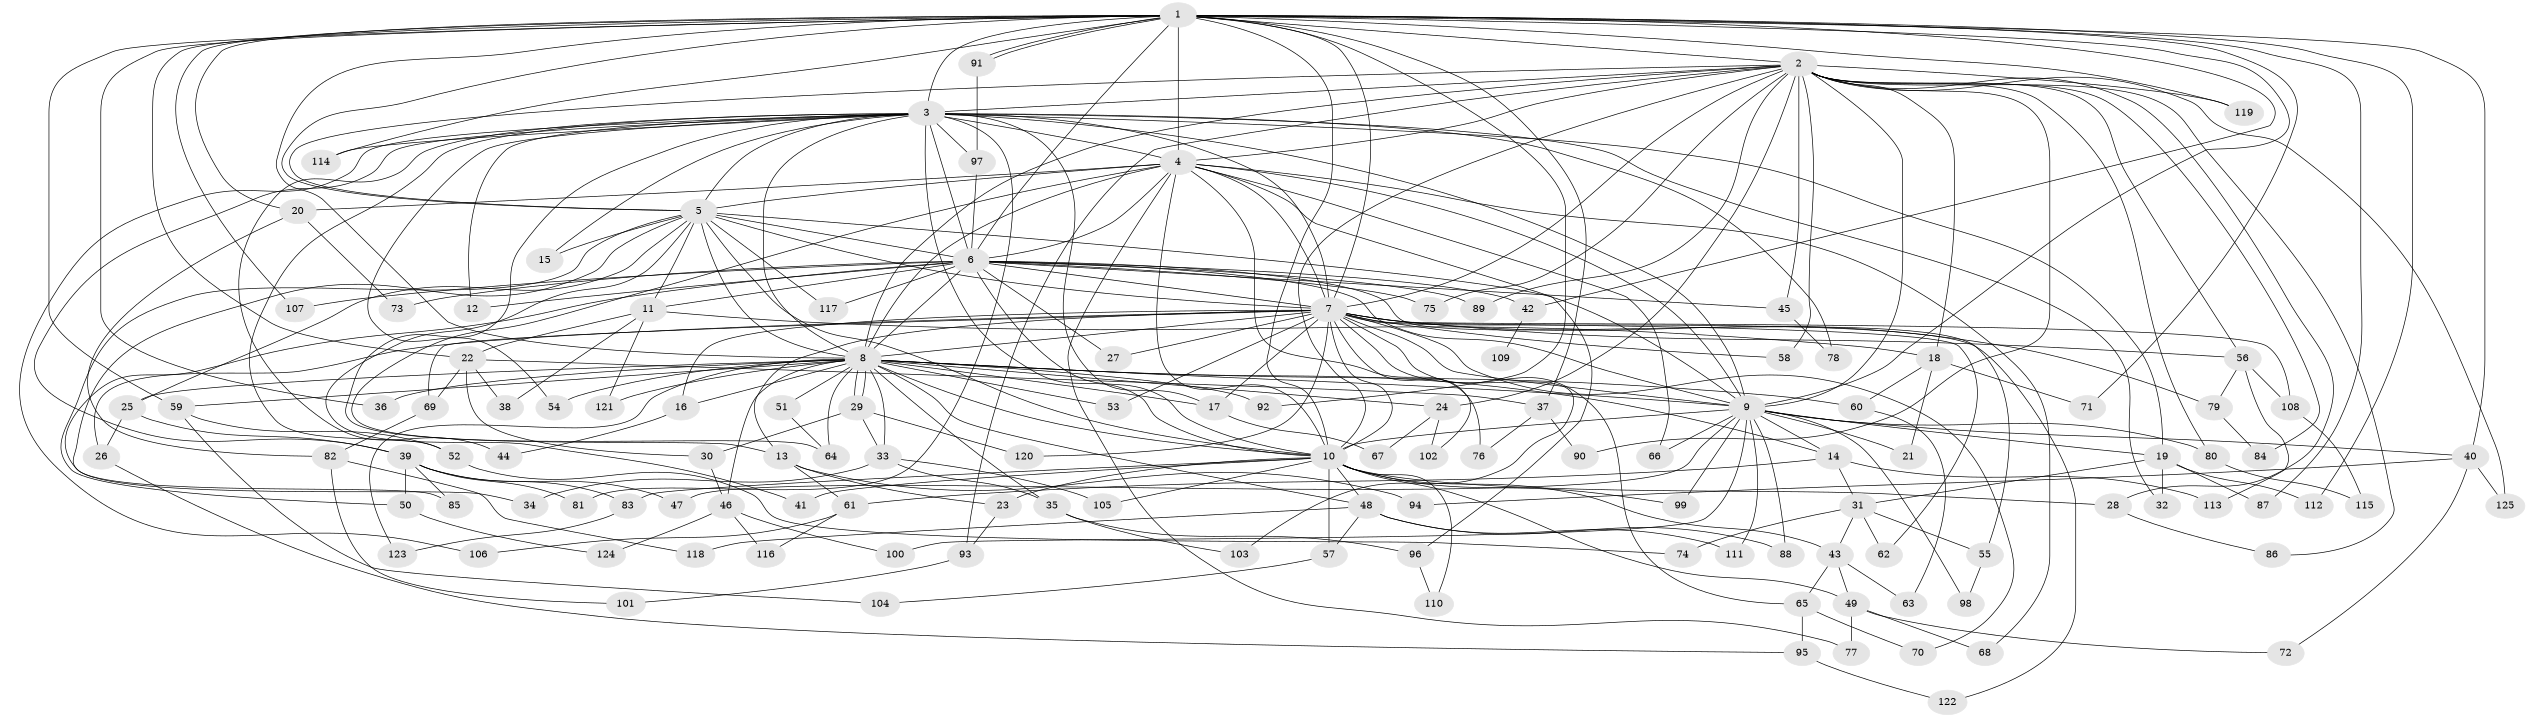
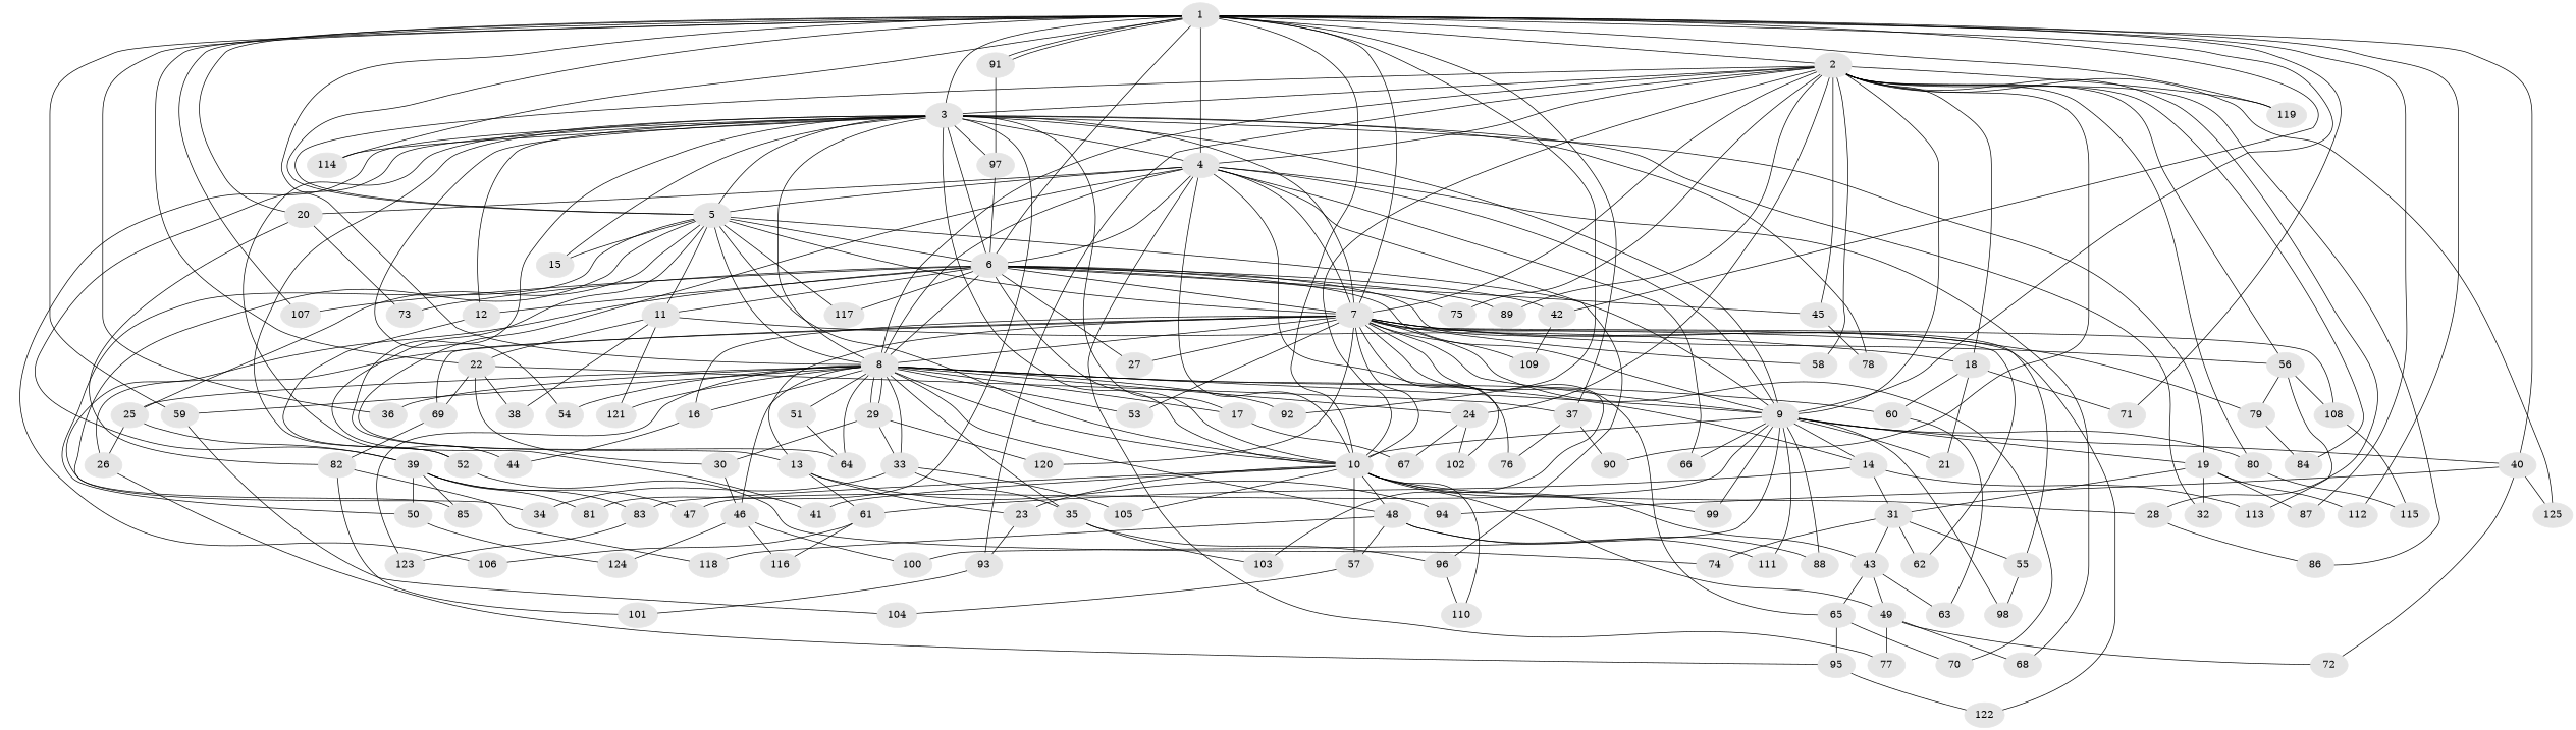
  graph {
    node [color=gray90 style=filled]
    1
    2
    3
    4
    5
    6
    7
    8
    9
    10
    20
    22
    36
    37
    40
    42
    59
    71
    87
    91
    92
    107
    112
    114
    119
    18
    24
    28
    45
    56
    58
    75
    80
    84
    86
    89
    90
    93
    125
    12
    13
    15
    17
    19
    32
    39
    44
    52
    54
    78
    81
    97
    106
    66
    68
    76
    77
    96
    64
    11
    25
    34
    41
    50
    117
    27
    55
    73
    85
    16
    26
    53
    62
    65
    69
    70
    79
    102
    103
    108
    109
    120
    122
    51
    14
    29
    33
    35
    46
    48
    60
    121
    123
    21
    47
    88
    98
    99
    100
    111
    23
    43
    49
    57
    83
    105
    110
    82
    38
    30
    94
    72
    104
    67
    113
    115
    101
    61
    31
    74
    124
    95
    116
    118
    63
    1 -- 2
    1 -- 3
    1 -- 4
    1 -- 5
    1 -- 6
    1 -- 7
    1 -- 8
    1 -- 9
    1 -- 10
    1 -- 20
    1 -- 22
    1 -- 36
    1 -- 37
    1 -- 40
    1 -- 42
    1 -- 59
    1 -- 71
    1 -- 87
    1 -- 91
    1 -- 91
    1 -- 92
    1 -- 107
    1 -- 112
    1 -- 114
    1 -- 119
    2 -- 3
    2 -- 4
    2 -- 5
    2 -- 7
    2 -- 8
    2 -- 9
    2 -- 10
    2 -- 119
    2 -- 18
    2 -- 24
    2 -- 28
    2 -- 45
    2 -- 56
    2 -- 58
    2 -- 75
    2 -- 80
    2 -- 84
    2 -- 86
    2 -- 89
    2 -- 90
    2 -- 93
    2 -- 125
    3 -- 4
    3 -- 5
    3 -- 6
    3 -- 7
    3 -- 8
    3 -- 9
    3 -- 10
    3 -- 114
    3 -- 12
    3 -- 13
    3 -- 15
    3 -- 17
    3 -- 19
    3 -- 32
    3 -- 39
    3 -- 44
    3 -- 52
    3 -- 54
    3 -- 78
    3 -- 81
    3 -- 97
    3 -- 106
    4 -- 5
    4 -- 6
    4 -- 7
    4 -- 8
    4 -- 9
    4 -- 10
    4 -- 20
    4 -- 66
    4 -- 68
    4 -- 76
    4 -- 77
    4 -- 96
    4 -- 64
    5 -- 6
    5 -- 7
    5 -- 8
    5 -- 9
    5 -- 10
    5 -- 15
    5 -- 11
    5 -- 25
    5 -- 34
    5 -- 41
    5 -- 50
    5 -- 117
    6 -- 7
    6 -- 8
    6 -- 9
    6 -- 10
    6 -- 42
    6 -- 107
    6 -- 45
    6 -- 75
    6 -- 89
    6 -- 12
    6 -- 11
    6 -- 117
    6 -- 27
    6 -- 55
    6 -- 73
    6 -- 85
    7 -- 8
    7 -- 9
    7 -- 10
    7 -- 56
    7 -- 58
    7 -- 13
    7 -- 27
    7 -- 16
    7 -- 26
    7 -- 53
    7 -- 62
    7 -- 65
    7 -- 69
    7 -- 70
    7 -- 79
    7 -- 102
    7 -- 103
    7 -- 108
-   7 -- 17
+   7 -- 109
    7 -- 120
    7 -- 122
    8 -- 9
    8 -- 10
    8 -- 36
    8 -- 59
    8 -- 92
    8 -- 24
    8 -- 17
    8 -- 54
    8 -- 64
    8 -- 25
    8 -- 16
    8 -- 53
    8 -- 51
    8 -- 14
    8 -- 29
    8 -- 29
    8 -- 33
    8 -- 35
    8 -- 46
    8 -- 48
    8 -- 60
    8 -- 121
    8 -- 123
    9 -- 10
    9 -- 40
    9 -- 80
    9 -- 19
    9 -- 66
    9 -- 14
    9 -- 21
    9 -- 47
    9 -- 88
    9 -- 98
    9 -- 99
    9 -- 100
    9 -- 111
    10 -- 28
    10 -- 41
    10 -- 48
    10 -- 99
    10 -- 23
    10 -- 43
    10 -- 49
    10 -- 57
    10 -- 83
    10 -- 105
    10 -- 110
    20 -- 73
    20 -- 82
    22 -- 37
    22 -- 69
    22 -- 38
    22 -- 30
    37 -- 90
    37 -- 76
    40 -- 125
    40 -- 94
    40 -- 72
    42 -- 109
    59 -- 104
    91 -- 97
    18 -- 71
    18 -- 60
    18 -- 21
    24 -- 102
    24 -- 67
    28 -- 86
    45 -- 78
    56 -- 79
    56 -- 108
    56 -- 113
    80 -- 115
    93 -- 101
-   59 -- 52
+   12 -- 52
    13 -- 23
    13 -- 94
    13 -- 61
    17 -- 67
    19 -- 87
    19 -- 112
    19 -- 32
    19 -- 31
    39 -- 81
    39 -- 50
    39 -- 85
    39 -- 47
    39 -- 83
    52 -- 74
    97 -- 6
    96 -- 110
    11 -- 22
    11 -- 18
    11 -- 121
    11 -- 38
    25 -- 39
    25 -- 26
    50 -- 124
    55 -- 98
    16 -- 44
    26 -- 95
    65 -- 70
    65 -- 95
    69 -- 82
    79 -- 84
    108 -- 115
    51 -- 64
    14 -- 113
    14 -- 61
    14 -- 31
    29 -- 120
    29 -- 33
    29 -- 30
    33 -- 34
    33 -- 35
    33 -- 105
    35 -- 96
    35 -- 103
    46 -- 100
    46 -- 124
    46 -- 116
    48 -- 88
    48 -- 111
    48 -- 57
    48 -- 118
    60 -- 63
    23 -- 93
    43 -- 65
    43 -- 49
    43 -- 63
    49 -- 68
    49 -- 77
    49 -- 72
    57 -- 104
    83 -- 123
    82 -- 101
    82 -- 118
    30 -- 46
    61 -- 106
    61 -- 116
    31 -- 55
    31 -- 62
    31 -- 43
    31 -- 74
    95 -- 122
  }
